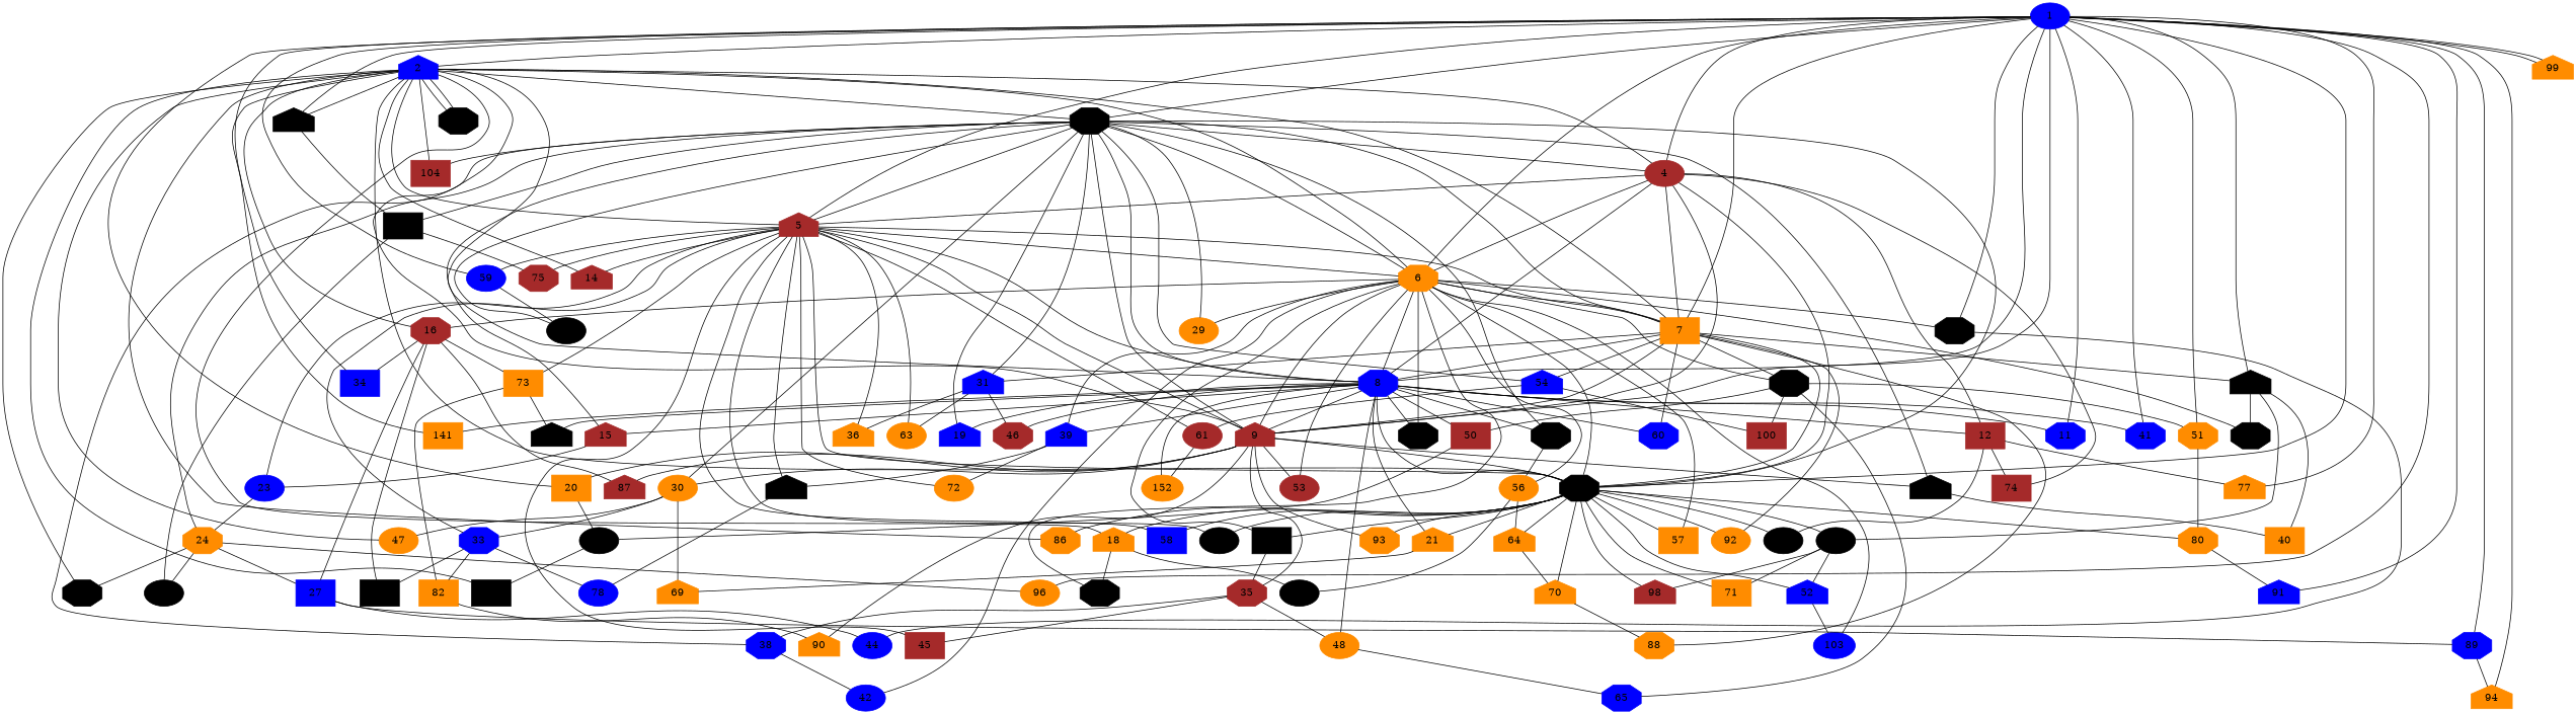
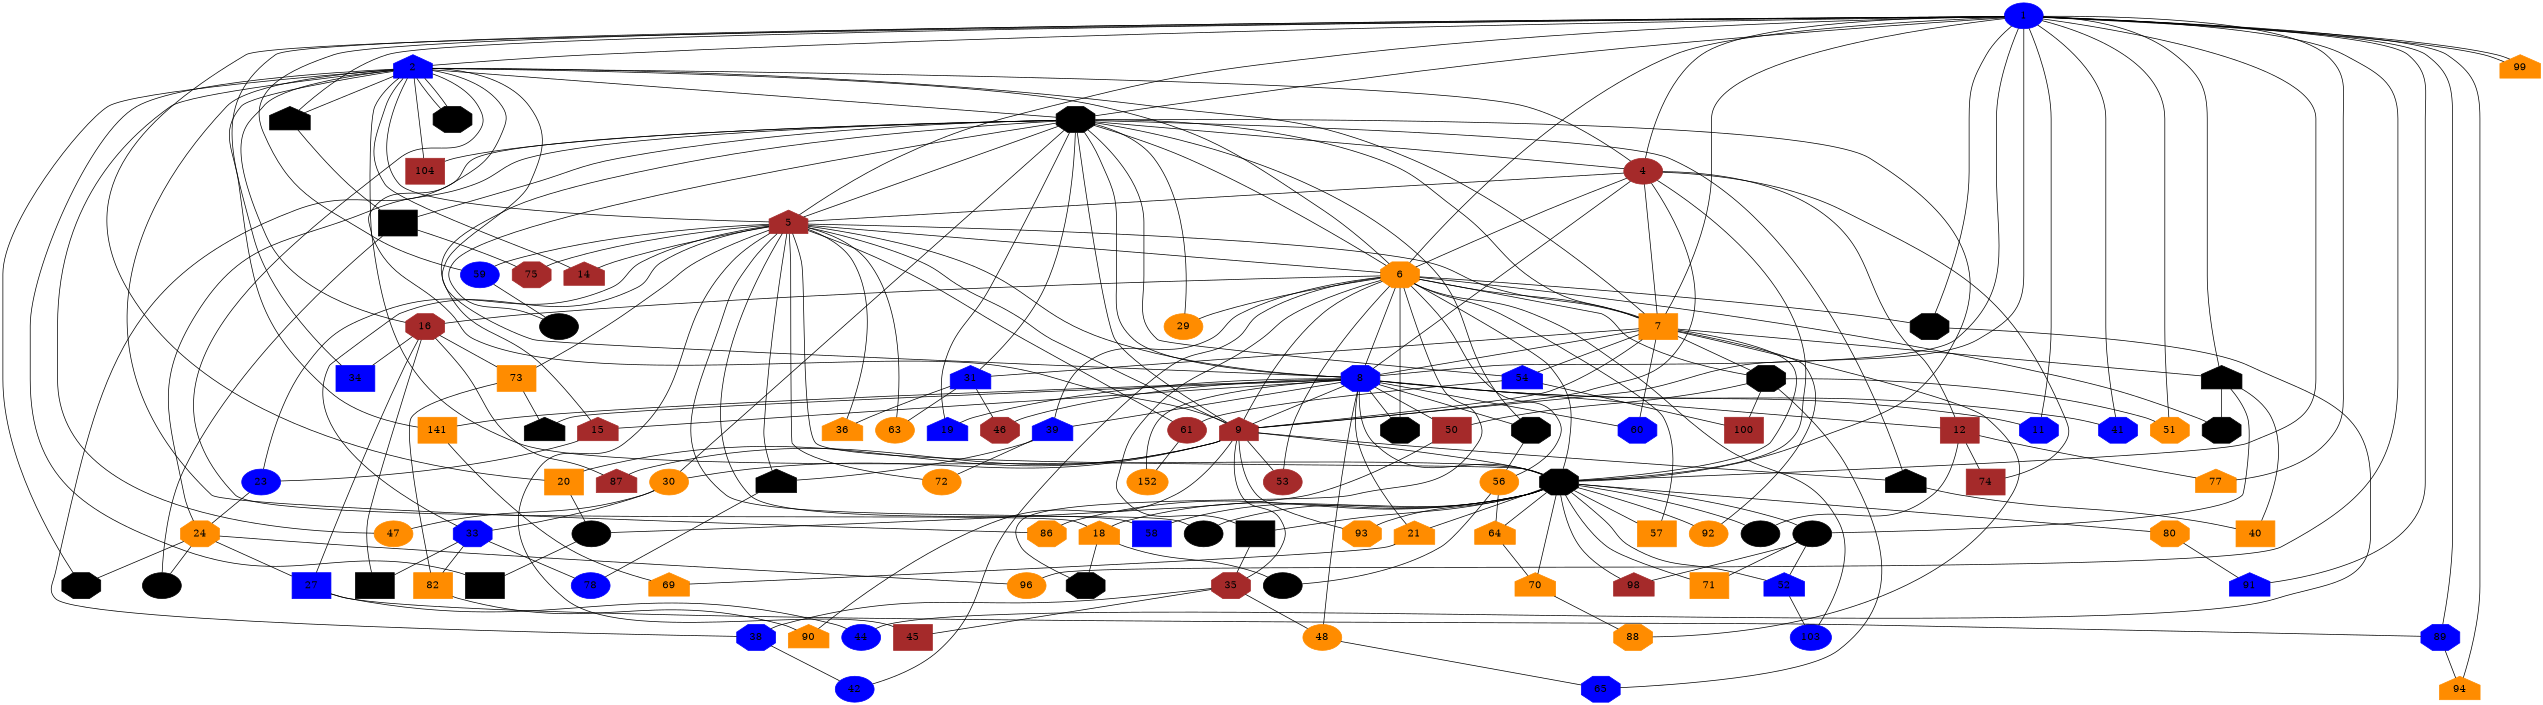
  graph {
    node [color=darkorange shape=octagon style=filled]
    1 [color=blue shape=ellipse]
    2 [color=blue shape=house]
    3 [color=black]
    4 [color=brown shape=ellipse]
    5 [color=brown shape=house]
    6
    7 [shape=box]
    8 [color=blue]
    9 [color=brown shape=house]
    10 [color=black]
    11 [color=blue]
    13 [color=black shape=house]
    20 [shape=box]
    32 [color=black shape=house]
    34 [color=blue shape=box]
    41 [color=blue]
    43 [color=black]
    51
    59 [color=blue shape=ellipse]
    77 [shape=house]
    89 [color=blue]
    91 [color=blue shape=house]
    94 [shape=house]
    96 [shape=ellipse]
    99 [shape=house]
    14 [color=brown shape=house]
    16 [color=brown]
    18 [shape=house]
    47 [shape=ellipse]
    62 [color=black]
    66 [color=black]
    86
    n33 [label=141 shape=box]
    104 [color=brown shape=box]
    105 [color=black shape=box]
    15 [color=brown shape=house]
    19 [color=blue shape=house]
    24
    26 [color=black shape=house]
    29 [shape=ellipse]
    30 [shape=ellipse]
    31 [color=blue shape=house]
    38 [color=blue]
    54 [color=blue shape=house]
    55 [color=black]
    67 [color=black shape=box]
    97 [color=black shape=ellipse]
    12 [color=brown shape=box]
    74 [color=brown shape=box]
    23 [color=blue shape=ellipse]
    28 [color=black shape=ellipse]
    33 [color=blue]
    36 [shape=house]
    45 [color=brown shape=box]
    58 [color=blue shape=box]
    61 [color=brown shape=ellipse]
    63 [shape=ellipse]
    72 [shape=ellipse]
    73 [shape=box]
    75 [color=brown]
    76 [color=black shape=house]
    17 [color=black]
    25 [color=black shape=box]
    39 [color=blue shape=house]
    42 [color=blue shape=ellipse]
    49 [color=black]
    53 [color=brown shape=ellipse]
    56 [shape=ellipse]
    57 [shape=box]
    68 [color=black]
    85 [color=black]
    103 [color=blue shape=ellipse]
    60 [color=blue]
    88
    92 [shape=ellipse]
    21 [shape=house]
    46 [color=brown]
    48 [shape=ellipse]
    50 [color=brown shape=box]
    95 [color=black shape=house]
    n81 [label=152 shape=ellipse]
    35 [color=brown]
    87 [color=brown shape=house]
    90 [shape=house]
    93
    22 [color=black shape=ellipse]
    37 [color=black shape=ellipse]
    52 [color=blue shape=house]
    64 [shape=house]
    70 [shape=house]
    71 [shape=box]
    80
    98 [color=brown shape=house]
    84 [color=black shape=ellipse]
    40 [shape=box]
    44 [color=blue shape=ellipse]
    27 [color=blue shape=box]
    79 [color=black shape=box]
    83 [color=black shape=ellipse]
    81 [color=black shape=ellipse]
    69 [shape=house]
    100 [color=brown shape=box]
    78 [color=blue shape=ellipse]
    82 [shape=box]
    65 [color=blue]
    1 -- 2
    1 -- 3
    1 -- 4
    1 -- 5
    1 -- 6
    1 -- 7
    1 -- 8
    1 -- 9
    1 -- 10
    1 -- 11
    1 -- 13
    1 -- 20
    1 -- 32
    1 -- 34
    1 -- 41
    1 -- 43
    1 -- 51
    1 -- 59
    1 -- 77
    1 -- 89
    1 -- 91
    1 -- 94
    1 -- 96
    1 -- 99
    1 -- 99
    2 -- 3
    2 -- 4
    2 -- 5
    2 -- 6
    2 -- 7
    2 -- 8
    2 -- 9
    2 -- 10
    2 -- 13
    2 -- 14
    2 -- 16
    2 -- 18
    2 -- 47
    2 -- 62
    2 -- 66
    2 -- 66
    2 -- 86
    2 -- n33
    2 -- 104
    2 -- 105
    3 -- 4
    3 -- 5
    3 -- 6
    3 -- 7
    3 -- 8
    3 -- 9
    3 -- 10
    3 -- 104
    3 -- 15
    3 -- 19
    3 -- 24
    3 -- 26
    3 -- 29
    3 -- 30
    3 -- 31
    3 -- 38
    3 -- 54
    3 -- 55
    3 -- 67
    3 -- 97
    4 -- 5
    4 -- 6
    4 -- 7
    4 -- 8
    4 -- 9
    4 -- 10
    4 -- 12
    4 -- 74
    5 -- 6
    5 -- 7
    5 -- 8
    5 -- 9
    5 -- 10
    5 -- 59
    5 -- 14
    5 -- 23
    5 -- 28
    5 -- 33
    5 -- 36
    5 -- 45
    5 -- 58
    5 -- 61
    5 -- 63
    5 -- 72
    5 -- 73
    5 -- 75
    5 -- 76
    6 -- 7
    6 -- 8
    6 -- 9
    6 -- 10
    6 -- 43
    6 -- 16
    6 -- 29
    6 -- 17
    6 -- 25
    6 -- 39
    6 -- 42
    6 -- 49
    6 -- 53
    6 -- 56
    6 -- 57
    6 -- 68
    6 -- 85
    6 -- 103
    7 -- 8
    7 -- 9
    7 -- 10
    7 -- 32
    7 -- 31
    7 -- 54
    7 -- 17
    7 -- 60
    7 -- 88
    7 -- 92
    8 -- 9
    8 -- 10
    8 -- 11
    8 -- 41
    8 -- n33
    8 -- 15
    8 -- 19
    8 -- 55
    8 -- 12
    8 -- 39
    8 -- 85
    8 -- 60
    8 -- 21
    8 -- 46
    8 -- 48
    8 -- 50
    8 -- 95
    8 -- n81
    9 -- 10
    9 -- 20
    9 -- 26
    9 -- 30
    9 -- 53
    9 -- 35
    9 -- 87
    9 -- 90
    9 -- 93
    10 -- 18
    10 -- 86
    10 -- 28
    10 -- 58
    10 -- 25
    10 -- 57
    10 -- 92
    10 -- 21
    10 -- 93
    10 -- 22
    10 -- 37
    10 -- 52
    10 -- 64
    10 -- 70
    10 -- 71
    10 -- 80
    10 -- 98
    13 -- 67
    20 -- 84
    32 -- 68
    32 -- 37
    32 -- 40
    43 -- 44
-   51 -- 80
    59 -- 97
    89 -- 94
    16 -- 34
    16 -- 73
    16 -- 87
    16 -- 27
    16 -- 79
    18 -- 49
    18 -- 83
    15 -- 23
    24 -- 96
    24 -- 62
    24 -- 27
    24 -- 81
    26 -- 40
    30 -- 47
    30 -- 33
-   30 -- 69
+   n33 -- 69
    31 -- 36
    31 -- 63
    31 -- 46
    38 -- 42
    54 -- 61
    54 -- 100
    55 -- 56
    67 -- 75
    67 -- 81
    12 -- 77
    12 -- 74
    12 -- 22
    23 -- 24
    33 -- 79
    33 -- 78
    33 -- 82
    61 -- n81
    73 -- 95
    73 -- 82
    76 -- 78
    17 -- 51
    17 -- 50
    17 -- 100
    17 -- 65
    25 -- 35
    39 -- 72
    39 -- 76
    56 -- 64
    56 -- 83
    21 -- 69
    48 -- 65
    50 -- 84
    35 -- 38
    35 -- 45
    35 -- 48
    37 -- 52
    37 -- 71
    37 -- 98
    52 -- 103
    64 -- 70
    70 -- 88
    80 -- 91
    84 -- 105
    27 -- 89
    27 -- 44
    82 -- 90
  }
